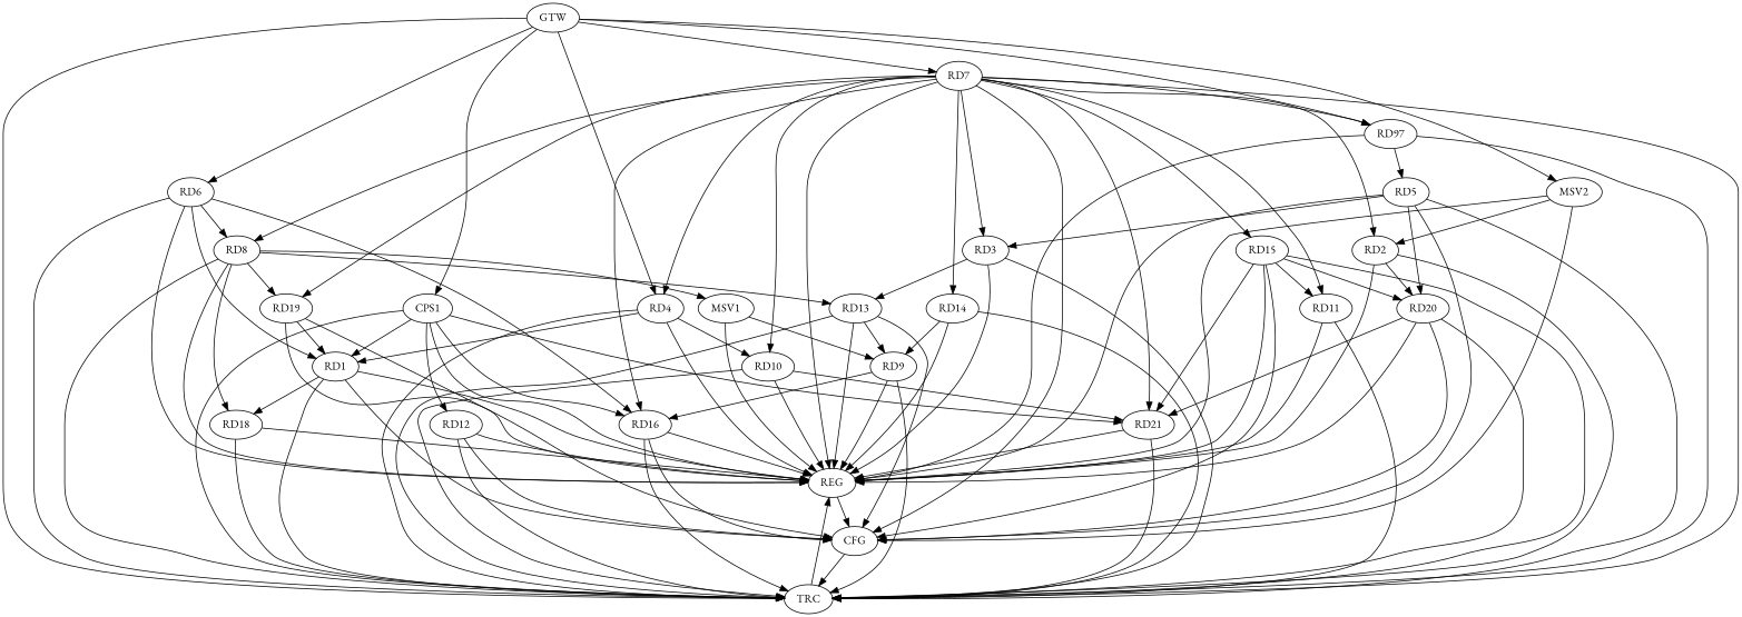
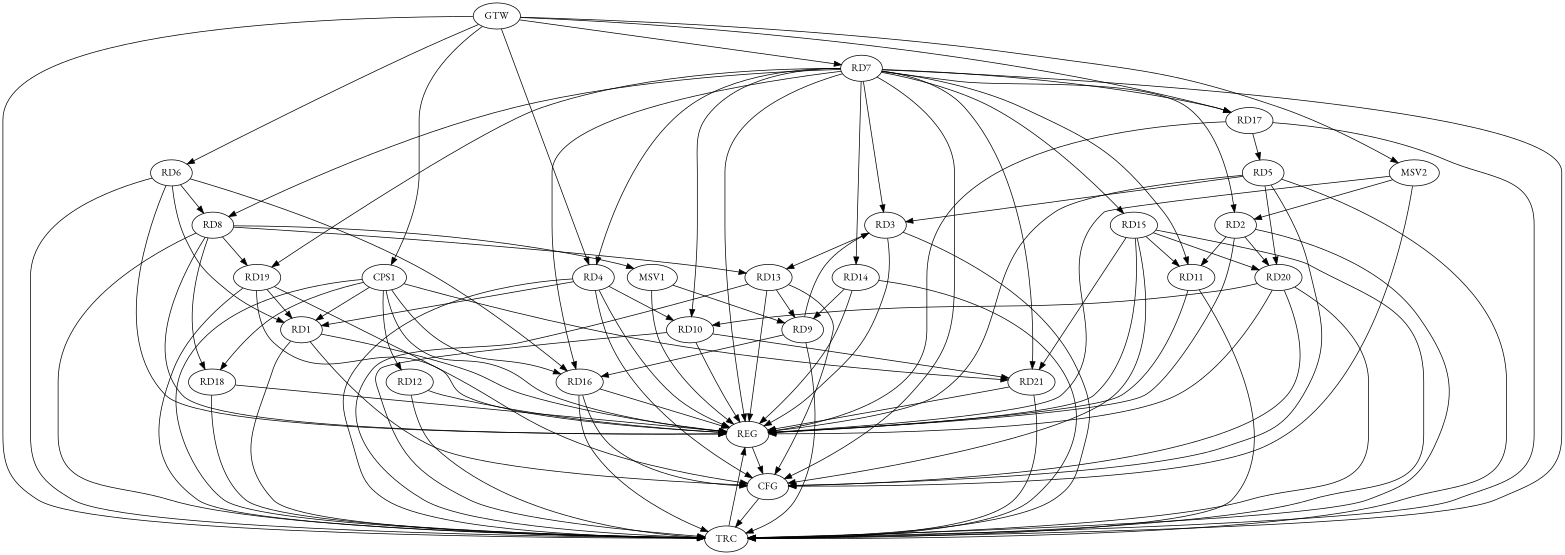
  strict digraph {
    fontname="EB Garamond"
    node [fontname="EB Garamond"]
    edge [fontname="EB Garamond"]
    n1 [label=RD1]
    n2 [label=REG]
    n3 [label=CFG]
    n4 [label=TRC]
    n5 [label=RD2]
    n6 [label=RD11]
    n7 [label=RD20]
    n8 [label=RD21]
    n9 [label=RD3]
    n10 [label=RD13]
    n11 [label=RD9]
    n12 [label=RD4]
    n13 [label=RD10]
    n14 [label=RD5]
    n15 [label=RD6]
    n16 [label=RD8]
    n17 [label=RD16]
    n18 [label=RD19]
    n19 [label=RD18]
    n20 [label=MSV1]
    n21 [label=RD7]
    n22 [label=RD14]
    n23 [label=RD15]
-   n24 [label=RD97]
+   n24 [label=RD17]
    n25 [label=RD12]
    n26 [label=CPS1]
    n27 [label=GTW]
    n28 [label=MSV2]
    n1 -> n2
    n1 -> n3
    n1 -> n4
    n2 -> n3
    n3 -> n4
    n4 -> n2
    n5 -> n2
    n5 -> n4
+   n5 -> n6
    n5 -> n7
    n6 -> n2
    n6 -> n4
    n7 -> n2
    n7 -> n3
    n7 -> n4
-   n7 -> n8
+   n7 -> n13
    n8 -> n2
    n8 -> n4
    n9 -> n2
    n9 -> n4
    n9 -> n10
    n10 -> n2
    n10 -> n3
    n10 -> n4
    n10 -> n11
-   n11 -> n2
+   n11 -> n9
    n11 -> n4
    n11 -> n17
    n12 -> n1
    n12 -> n2
    n12 -> n4
    n12 -> n13
    n13 -> n2
    n13 -> n4
    n13 -> n8
    n14 -> n2
    n14 -> n3
    n14 -> n4
    n14 -> n7
    n14 -> n9
    n15 -> n1
    n15 -> n2
    n15 -> n4
    n15 -> n16
    n15 -> n17
    n16 -> n2
    n16 -> n4
    n16 -> n10
    n16 -> n18
    n16 -> n19
    n16 -> n20
    n17 -> n2
    n17 -> n3
    n17 -> n4
    n18 -> n1
    n18 -> n2
    n18 -> n3
+   n18 -> n4
    n19 -> n2
    n19 -> n4
    n20 -> n2
    n20 -> n11
    n21 -> n2
    n21 -> n3
    n21 -> n4
    n21 -> n5
    n21 -> n6
    n21 -> n8
    n21 -> n9
    n21 -> n12
    n21 -> n13
    n21 -> n16
    n21 -> n17
    n21 -> n18
    n21 -> n22
    n21 -> n23
    n21 -> n24
    n22 -> n2
    n22 -> n4
    n22 -> n11
    n23 -> n2
    n23 -> n3
    n23 -> n4
    n23 -> n6
    n23 -> n7
    n23 -> n8
    n24 -> n2
    n24 -> n4
    n24 -> n14
    n25 -> n2
-   n25 -> n3
+   n12 -> n3
    n25 -> n4
    n26 -> n1
    n26 -> n2
    n26 -> n4
    n26 -> n8
    n26 -> n17
-   n1 -> n19
+   n26 -> n19
    n26 -> n25
    n27 -> n4
    n27 -> n12
    n27 -> n15
    n27 -> n21
    n27 -> n24
    n27 -> n26
    n27 -> n28
    n28 -> n2
    n28 -> n3
    n28 -> n5
  }
